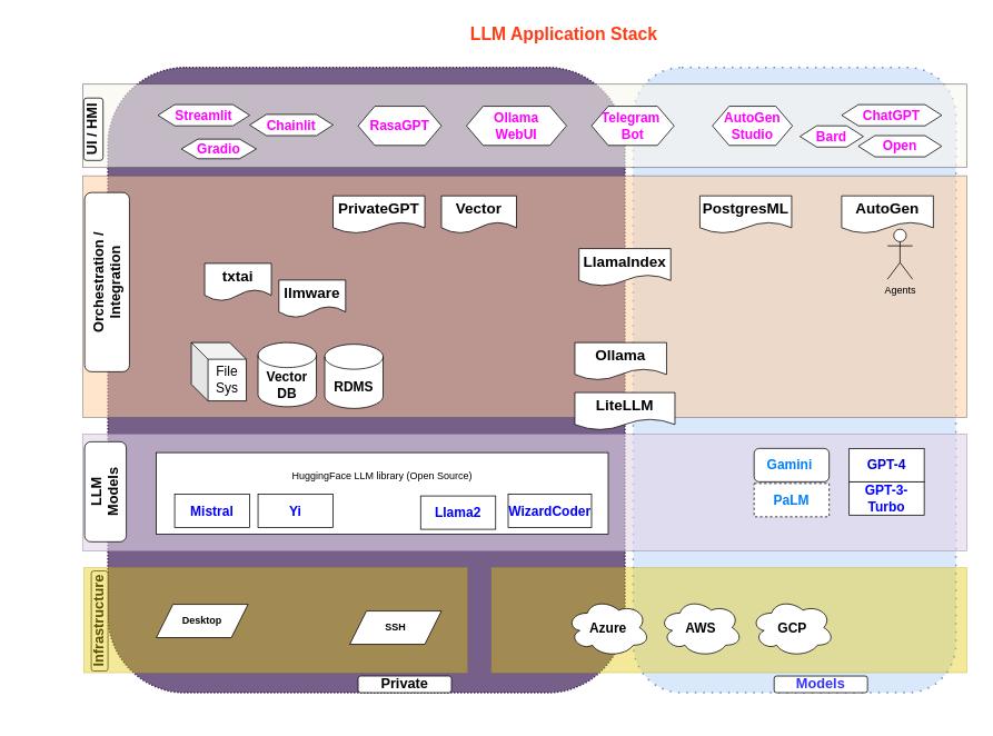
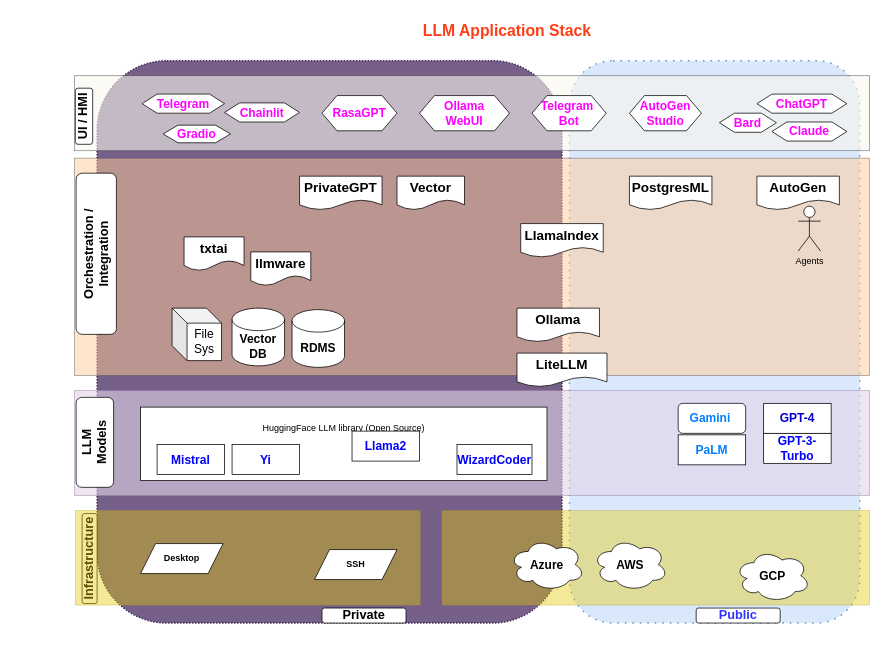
  <mxCell id="0" />
  <mxCell id="1" parent="0" />
  <mxCell id="2" value="" style="group" parent="1" vertex="1" connectable="0"><mxGeometry x="99" y="20" width="1070" height="840" as="geometry" /></mxCell>
  <mxCell id="3" value="" style="rounded=1;whiteSpace=wrap;html=1;strokeWidth=2;dashed=1;dashPattern=1 1;fillColor=#76608a;fontColor=#ffffff;strokeColor=#432D57;" parent="2" vertex="1"><mxGeometry x="30" y="60" width="620" height="750" as="geometry" /></mxCell>
  <mxCell id="4" value="" style="rounded=1;whiteSpace=wrap;html=1;dashed=1;dashPattern=1 4;strokeWidth=2;fillColor=#dae8fc;strokeColor=#6c8ebf;" parent="2" vertex="1"><mxGeometry x="660" y="60" width="387" height="750" as="geometry" /></mxCell>
  <mxCell id="5" value="" style="rounded=0;whiteSpace=wrap;html=1;fillColor=#e3c800;fontColor=#000000;strokeColor=#B09500;opacity=40;" parent="2" vertex="1"><mxGeometry x="490" y="660" width="570" height="126" as="geometry" /></mxCell>
  <mxCell id="6" value="" style="rounded=0;whiteSpace=wrap;html=1;fillColor=#f9f7ed;opacity=60;strokeColor=#36393d;" parent="2" vertex="1"><mxGeometry y="80" width="1060" height="100" as="geometry" /></mxCell>
  <mxCell id="7" value="" style="rounded=0;whiteSpace=wrap;html=1;fillColor=#e1d5e7;strokeColor=#9673a6;opacity=60;" parent="2" vertex="1"><mxGeometry y="500" width="1060" height="140" as="geometry" /></mxCell>
- <mxCell id="8" value="&lt;b&gt;&lt;font color=&quot;#3333ff&quot; style=&quot;font-size: 17px;&quot;&gt;Models&lt;/font&gt;&lt;/b&gt;" style="rounded=1;whiteSpace=wrap;html=1;" parent="2" vertex="1"><mxGeometry x="829" y="790" width="112" height="20" as="geometry" /></mxCell>
+ <mxCell id="8" value="&lt;b&gt;&lt;font color=&quot;#3333ff&quot; style=&quot;font-size: 17px;&quot;&gt;Public&lt;/font&gt;&lt;/b&gt;" style="rounded=1;whiteSpace=wrap;html=1;" parent="2" vertex="1"><mxGeometry x="829" y="790" width="112" height="20" as="geometry" /></mxCell>
  <mxCell id="9" value="" style="rounded=0;whiteSpace=wrap;html=1;fillColor=#ffcc99;strokeColor=#36393d;opacity=50;" parent="2" vertex="1"><mxGeometry y="190" width="1060" height="290" as="geometry" /></mxCell>
  <mxCell id="10" value="&lt;b&gt;&lt;font style=&quot;font-size: 17px;&quot;&gt;Private&lt;/font&gt;&lt;/b&gt;" style="rounded=1;whiteSpace=wrap;html=1;" parent="2" vertex="1"><mxGeometry x="330" y="790" width="112" height="20" as="geometry" /></mxCell>
  <mxCell id="11" value="&lt;b&gt;&lt;font style=&quot;font-size: 17px;&quot;&gt;Infrastructure&lt;/font&gt;&lt;/b&gt;" style="rounded=1;whiteSpace=wrap;html=1;rotatable=1;rotation=-90;" parent="2" vertex="1"><mxGeometry x="-40" y="714" width="120" height="20" as="geometry" /></mxCell>
  <mxCell id="12" value="&lt;b&gt;&lt;font style=&quot;font-size: 17px;&quot;&gt;LLM &lt;br&gt;Models&lt;/font&gt;&lt;/b&gt;" style="rounded=1;whiteSpace=wrap;html=1;rotatable=1;rotation=-90;" parent="2" vertex="1"><mxGeometry x="-33" y="544" width="120" height="50" as="geometry" /></mxCell>
  <mxCell id="13" value="&lt;b&gt;&lt;font style=&quot;font-size: 17px;&quot;&gt;Orchestration / Integration&lt;/font&gt;&lt;/b&gt;" style="rounded=1;whiteSpace=wrap;html=1;rotatable=1;rotation=-90;" parent="2" vertex="1"><mxGeometry x="-78.62" y="290.63" width="215" height="53.75" as="geometry" /></mxCell>
  <mxCell id="14" value="&lt;b&gt;&lt;font style=&quot;font-size: 17px;&quot;&gt;UI / HMI&lt;/font&gt;&lt;/b&gt;" style="rounded=1;whiteSpace=wrap;html=1;rotatable=1;rotation=-90;" parent="2" vertex="1"><mxGeometry x="-24.86" y="122.53" width="74.84" height="23.12" as="geometry" /></mxCell>
  <mxCell id="15" value="" style="rounded=0;whiteSpace=wrap;html=1;fillColor=#e3c800;fontColor=#000000;strokeColor=#B09500;opacity=40;" parent="2" vertex="1"><mxGeometry x="1" y="660" width="460" height="126" as="geometry" /></mxCell>
  <mxCell id="16" value="&lt;b&gt;Desktop&lt;/b&gt;" style="shape=parallelogram;perimeter=parallelogramPerimeter;whiteSpace=wrap;html=1;fixedSize=1;" parent="2" vertex="1"><mxGeometry x="88" y="704" width="110" height="40" as="geometry" /></mxCell>
  <mxCell id="17" value="&lt;b&gt;SSH&lt;/b&gt;" style="shape=parallelogram;perimeter=parallelogramPerimeter;whiteSpace=wrap;html=1;fixedSize=1;" parent="2" vertex="1"><mxGeometry x="320" y="712" width="110" height="40" as="geometry" /></mxCell>
  <mxCell id="18" value="&lt;font color=&quot;#007fff&quot; style=&quot;font-size: 16px;&quot;&gt;&lt;b&gt;Gamini&amp;nbsp;&lt;/b&gt;&lt;/font&gt;" style="whiteSpace=wrap;html=1;rounded=1;" parent="2" vertex="1"><mxGeometry x="805" y="517" width="90" height="40" as="geometry" /></mxCell>
  <mxCell id="19" value="&lt;span style=&quot;font-size: 16px;&quot;&gt;&lt;b&gt;&lt;font color=&quot;#0000cc&quot;&gt;GPT-4&lt;/font&gt;&lt;/b&gt;&lt;/span&gt;" style="rounded=0;whiteSpace=wrap;html=1;" parent="2" vertex="1"><mxGeometry x="919" y="517" width="90" height="40" as="geometry" /></mxCell>
  <mxCell id="20" value="&lt;span style=&quot;font-size: 16px;&quot;&gt;&lt;b&gt;&lt;font color=&quot;#0000ff&quot;&gt;GPT-3-Turbo&lt;/font&gt;&lt;/b&gt;&lt;/span&gt;" style="rounded=0;whiteSpace=wrap;html=1;" parent="2" vertex="1"><mxGeometry x="919" y="557" width="90" height="40" as="geometry" /></mxCell>
- <mxCell id="21" value="&lt;font color=&quot;#007fff&quot; style=&quot;font-size: 16px;&quot;&gt;&lt;b&gt;PaLM&lt;/b&gt;&lt;/font&gt;" style="rounded=0;whiteSpace=wrap;html=1;dashed=1;" parent="2" vertex="1"><mxGeometry x="805" y="559" width="90" height="40" as="geometry" /></mxCell>
+ <mxCell id="21" value="&lt;font color=&quot;#007fff&quot; style=&quot;font-size: 16px;&quot;&gt;&lt;b&gt;PaLM&lt;/b&gt;&lt;/font&gt;" style="rounded=0;whiteSpace=wrap;html=1;" parent="2" vertex="1"><mxGeometry x="805" y="559" width="90" height="40" as="geometry" /></mxCell>
  <mxCell id="22" value="HuggingFace LLM library (Open Source)&lt;br&gt;&lt;br&gt;&lt;br&gt;&lt;br&gt;" style="rounded=0;whiteSpace=wrap;html=1;" parent="2" vertex="1"><mxGeometry x="88" y="522" width="542" height="98" as="geometry" /></mxCell>
  <mxCell id="23" value="&lt;font color=&quot;#0000ff&quot; style=&quot;font-size: 16px;&quot;&gt;&lt;b&gt;Mistral&lt;/b&gt;&lt;/font&gt;" style="rounded=0;whiteSpace=wrap;html=1;" parent="2" vertex="1"><mxGeometry x="110" y="572" width="90" height="40" as="geometry" /></mxCell>
  <mxCell id="24" value="&lt;font color=&quot;#0000ff&quot; style=&quot;font-size: 16px;&quot;&gt;&lt;b&gt;Yi&lt;/b&gt;&lt;/font&gt;" style="rounded=0;whiteSpace=wrap;html=1;" parent="2" vertex="1"><mxGeometry x="210" y="572" width="90" height="40" as="geometry" /></mxCell>
  <mxCell id="25" value="&lt;font style=&quot;font-size: 18px;&quot;&gt;&lt;b&gt;Vector&lt;/b&gt;&lt;/font&gt;" style="shape=document;whiteSpace=wrap;html=1;boundedLbl=1;" parent="2" vertex="1"><mxGeometry x="430" y="214" width="90" height="45" as="geometry" /></mxCell>
  <mxCell id="26" value="&lt;font style=&quot;font-size: 18px;&quot;&gt;&lt;b&gt;PrivateGPT&lt;/b&gt;&lt;/font&gt;" style="shape=document;whiteSpace=wrap;html=1;boundedLbl=1;" parent="2" vertex="1"><mxGeometry x="300" y="214" width="110" height="45" as="geometry" /></mxCell>
  <mxCell id="27" value="&lt;font style=&quot;font-size: 18px;&quot;&gt;&lt;b&gt;AutoGen&lt;/b&gt;&lt;/font&gt;" style="shape=document;whiteSpace=wrap;html=1;boundedLbl=1;" parent="2" vertex="1"><mxGeometry x="910" y="214" width="110" height="45" as="geometry" /></mxCell>
  <mxCell id="28" value="&lt;font style=&quot;font-size: 18px;&quot;&gt;&lt;b&gt;LlamaIndex&lt;/b&gt;&lt;/font&gt;" style="shape=document;whiteSpace=wrap;html=1;boundedLbl=1;" parent="2" vertex="1"><mxGeometry x="595" y="277.25" width="110" height="45" as="geometry" /></mxCell>
  <mxCell id="29" value="&lt;font style=&quot;font-size: 18px;&quot;&gt;&lt;b&gt;LiteLLM&lt;/b&gt;&lt;/font&gt;" style="shape=document;whiteSpace=wrap;html=1;boundedLbl=1;" parent="2" vertex="1"><mxGeometry x="590" y="450" width="120" height="45" as="geometry" /></mxCell>
  <mxCell id="30" value="&lt;font style=&quot;font-size: 18px;&quot;&gt;&lt;b&gt;Ollama&lt;/b&gt;&lt;/font&gt;" style="shape=document;whiteSpace=wrap;html=1;boundedLbl=1;" parent="2" vertex="1"><mxGeometry x="590" y="390" width="110" height="45" as="geometry" /></mxCell>
  <mxCell id="31" value="&lt;font style=&quot;font-size: 16px;&quot;&gt;&lt;b&gt;Vector DB&lt;/b&gt;&lt;/font&gt;" style="shape=cylinder3;whiteSpace=wrap;html=1;boundedLbl=1;backgroundOutline=1;size=15;" parent="2" vertex="1"><mxGeometry x="210" y="390" width="70" height="77" as="geometry" /></mxCell>
  <mxCell id="32" value="&lt;font style=&quot;font-size: 16px;&quot;&gt;File&lt;br&gt;Sys&lt;/font&gt;" style="shape=cube;whiteSpace=wrap;html=1;boundedLbl=1;backgroundOutline=1;darkOpacity=0.05;darkOpacity2=0.1;" parent="2" vertex="1"><mxGeometry x="130" y="390" width="65.94" height="70" as="geometry" /></mxCell>
  <mxCell id="33" value="Agents" style="shape=umlActor;verticalLabelPosition=bottom;verticalAlign=top;html=1;outlineConnect=0;" parent="2" vertex="1"><mxGeometry x="965" y="254" width="30" height="60" as="geometry" /></mxCell>
  <mxCell id="34" value="&lt;b&gt;&lt;font color=&quot;#ff3e17&quot; style=&quot;font-size: 21px;&quot;&gt;LLM Application Stack&amp;nbsp;&lt;/font&gt;&lt;/b&gt;" style="rounded=0;whiteSpace=wrap;html=1;strokeColor=none;" parent="2" vertex="1"><mxGeometry x="410" width="340" height="40" as="geometry" /></mxCell>
- <mxCell id="35" value="&lt;font color=&quot;#ff00ff&quot; style=&quot;font-size: 16px;&quot;&gt;&lt;b&gt;Streamlit&lt;/b&gt;&lt;/font&gt;" style="shape=hexagon;perimeter=hexagonPerimeter2;whiteSpace=wrap;html=1;fixedSize=1;" parent="2" vertex="1"><mxGeometry x="90" y="104.54" width="110" height="25.46" as="geometry" /></mxCell>
+ <mxCell id="35" value="&lt;font color=&quot;#ff00ff&quot; style=&quot;font-size: 16px;&quot;&gt;&lt;b&gt;Telegram&lt;/b&gt;&lt;/font&gt;" style="shape=hexagon;perimeter=hexagonPerimeter2;whiteSpace=wrap;html=1;fixedSize=1;" parent="2" vertex="1"><mxGeometry x="90" y="104.54" width="110" height="25.46" as="geometry" /></mxCell>
  <mxCell id="36" value="&lt;font color=&quot;#ff00ff&quot; style=&quot;font-size: 16px;&quot;&gt;&lt;b&gt;Chainlit&lt;/b&gt;&lt;/font&gt;" style="shape=hexagon;perimeter=hexagonPerimeter2;whiteSpace=wrap;html=1;fixedSize=1;" parent="2" vertex="1"><mxGeometry x="200" y="116.29" width="100" height="25.46" as="geometry" /></mxCell>
  <mxCell id="37" value="&lt;font color=&quot;#ff00ff&quot; style=&quot;font-size: 16px;&quot;&gt;&lt;b&gt;Gradio&lt;/b&gt;&lt;/font&gt;" style="shape=hexagon;perimeter=hexagonPerimeter2;whiteSpace=wrap;html=1;fixedSize=1;" parent="2" vertex="1"><mxGeometry x="117.97" y="145.96" width="90" height="23.5" as="geometry" /></mxCell>
  <mxCell id="38" value="&lt;font color=&quot;#ff00ff&quot; style=&quot;font-size: 16px;&quot;&gt;&lt;b&gt;ChatGPT&lt;/b&gt;&lt;/font&gt;" style="shape=hexagon;perimeter=hexagonPerimeter2;whiteSpace=wrap;html=1;fixedSize=1;" parent="2" vertex="1"><mxGeometry x="910" y="104.54" width="120" height="25.46" as="geometry" /></mxCell>
- <mxCell id="39" value="&lt;font color=&quot;#ff00ff&quot; style=&quot;font-size: 16px;&quot;&gt;&lt;b&gt;Open&lt;/b&gt;&lt;/font&gt;" style="shape=hexagon;perimeter=hexagonPerimeter2;whiteSpace=wrap;html=1;fixedSize=1;" parent="2" vertex="1"><mxGeometry x="930" y="141.75" width="100" height="25.46" as="geometry" /></mxCell>
+ <mxCell id="39" value="&lt;font color=&quot;#ff00ff&quot; style=&quot;font-size: 16px;&quot;&gt;&lt;b&gt;Claude&lt;/b&gt;&lt;/font&gt;" style="shape=hexagon;perimeter=hexagonPerimeter2;whiteSpace=wrap;html=1;fixedSize=1;" parent="2" vertex="1"><mxGeometry x="930" y="141.75" width="100" height="25.46" as="geometry" /></mxCell>
  <mxCell id="40" value="&lt;font color=&quot;#ff00ff&quot; style=&quot;font-size: 16px;&quot;&gt;&lt;b&gt;Telegram&amp;nbsp;&lt;br&gt;Bot&lt;br&gt;&lt;/b&gt;&lt;/font&gt;" style="shape=hexagon;perimeter=hexagonPerimeter2;whiteSpace=wrap;html=1;fixedSize=1;" parent="2" vertex="1"><mxGeometry x="610" y="106.5" width="99" height="47" as="geometry" /></mxCell>
  <mxCell id="41" value="&lt;font color=&quot;#0000ff&quot; style=&quot;font-size: 16px;&quot;&gt;&lt;b&gt;WizardCoder&lt;/b&gt;&lt;/font&gt;" style="rounded=0;whiteSpace=wrap;html=1;" parent="2" vertex="1"><mxGeometry x="510" y="572" width="100" height="40" as="geometry" /></mxCell>
  <mxCell id="42" value="&lt;b&gt;&lt;font style=&quot;font-size: 16px;&quot;&gt;AWS&lt;/font&gt;&lt;/b&gt;" style="ellipse;shape=cloud;whiteSpace=wrap;html=1;" parent="2" vertex="1"><mxGeometry x="691" y="697" width="100" height="70" as="geometry" /></mxCell>
- <mxCell id="43" value="&lt;b style=&quot;border-color: var(--border-color);&quot;&gt;&lt;font style=&quot;border-color: var(--border-color); font-size: 16px;&quot;&gt;GCP&lt;/font&gt;&lt;/b&gt;" style="ellipse;shape=cloud;whiteSpace=wrap;html=1;" parent="2" vertex="1"><mxGeometry x="801" y="697" width="100" height="70" as="geometry" /></mxCell>
+ <mxCell id="43" value="&lt;b style=&quot;border-color: var(--border-color);&quot;&gt;&lt;font style=&quot;border-color: var(--border-color); font-size: 16px;&quot;&gt;GCP&lt;/font&gt;&lt;/b&gt;" style="ellipse;shape=cloud;whiteSpace=wrap;html=1;" parent="2" vertex="1"><mxGeometry x="881" y="712" width="100" height="70" as="geometry" /></mxCell>
  <mxCell id="44" value="&lt;b style=&quot;border-color: var(--border-color);&quot;&gt;&lt;font style=&quot;border-color: var(--border-color); font-size: 16px;&quot;&gt;Azure&lt;/font&gt;&lt;/b&gt;" style="ellipse;shape=cloud;whiteSpace=wrap;html=1;" parent="2" vertex="1"><mxGeometry x="580" y="697" width="100" height="70" as="geometry" /></mxCell>
  <mxCell id="45" value="&lt;font style=&quot;font-size: 16px;&quot;&gt;&lt;b&gt;RDMS&lt;/b&gt;&lt;/font&gt;" style="shape=cylinder3;whiteSpace=wrap;html=1;boundedLbl=1;backgroundOutline=1;size=15;" parent="2" vertex="1"><mxGeometry x="290" y="392" width="70" height="77" as="geometry" /></mxCell>
- <mxCell id="46" value="&lt;font color=&quot;#0000ff&quot; style=&quot;font-size: 16px;&quot;&gt;&lt;b&gt;Llama2&lt;/b&gt;&lt;/font&gt;" style="rounded=0;whiteSpace=wrap;html=1;" parent="2" vertex="1"><mxGeometry x="405" y="574" width="90" height="40" as="geometry" /></mxCell>
+ <mxCell id="46" value="&lt;font color=&quot;#0000ff&quot; style=&quot;font-size: 16px;&quot;&gt;&lt;b&gt;Llama2&lt;/b&gt;&lt;/font&gt;" style="rounded=0;whiteSpace=wrap;html=1;" parent="2" vertex="1"><mxGeometry x="370" y="554" width="90" height="40" as="geometry" /></mxCell>
  <mxCell id="47" value="&lt;font style=&quot;font-size: 18px;&quot;&gt;&lt;b&gt;llmware&lt;/b&gt;&lt;/font&gt;" style="shape=document;whiteSpace=wrap;html=1;boundedLbl=1;" parent="2" vertex="1"><mxGeometry x="235" y="315.01" width="80" height="45" as="geometry" /></mxCell>
  <mxCell id="48" value="&lt;font style=&quot;font-size: 18px;&quot;&gt;&lt;b&gt;txtai&lt;/b&gt;&lt;/font&gt;" style="shape=document;whiteSpace=wrap;html=1;boundedLbl=1;" parent="2" vertex="1"><mxGeometry x="146" y="295.01" width="80" height="45" as="geometry" /></mxCell>
- <mxCell id="49" value="&lt;font color=&quot;#ff00ff&quot; style=&quot;font-size: 16px;&quot;&gt;&lt;b&gt;AutoGen&lt;br&gt;Studio&lt;br&gt;&lt;/b&gt;&lt;/font&gt;" style="shape=hexagon;perimeter=hexagonPerimeter2;whiteSpace=wrap;html=1;fixedSize=1;" parent="2" vertex="1"><mxGeometry x="755" y="106.5" width="96" height="47" as="geometry" /></mxCell>
+ <mxCell id="49" value="&lt;font color=&quot;#ff00ff&quot; style=&quot;font-size: 16px;&quot;&gt;&lt;b&gt;AutoGen&lt;br&gt;Studio&lt;br&gt;&lt;/b&gt;&lt;/font&gt;" style="shape=hexagon;perimeter=hexagonPerimeter2;whiteSpace=wrap;html=1;fixedSize=1;" parent="2" vertex="1"><mxGeometry x="740" y="106.5" width="96" height="47" as="geometry" /></mxCell>
  <mxCell id="50" value="&lt;font color=&quot;#ff00ff&quot; style=&quot;font-size: 16px;&quot;&gt;&lt;b&gt;Ollama &lt;br&gt;WebUI&lt;br&gt;&lt;/b&gt;&lt;/font&gt;" style="shape=hexagon;perimeter=hexagonPerimeter2;whiteSpace=wrap;html=1;fixedSize=1;" vertex="1" parent="2"><mxGeometry x="460" y="106.5" width="120" height="47" as="geometry" /></mxCell>
  <mxCell id="51" value="&lt;font color=&quot;#ff00ff&quot; style=&quot;font-size: 16px;&quot;&gt;&lt;b&gt;RasaGPT&lt;br&gt;&lt;/b&gt;&lt;/font&gt;" style="shape=hexagon;perimeter=hexagonPerimeter2;whiteSpace=wrap;html=1;fixedSize=1;" vertex="1" parent="2"><mxGeometry x="330" y="106.5" width="100" height="47" as="geometry" /></mxCell>
  <mxCell id="52" value="&lt;font color=&quot;#ff00ff&quot; style=&quot;font-size: 16px;&quot;&gt;&lt;b&gt;Bard&lt;/b&gt;&lt;/font&gt;" style="shape=hexagon;perimeter=hexagonPerimeter2;whiteSpace=wrap;html=1;fixedSize=1;" vertex="1" parent="2"><mxGeometry x="860" y="130" width="76" height="25.46" as="geometry" /></mxCell>
  <mxCell id="53" value="&lt;font style=&quot;font-size: 18px;&quot;&gt;&lt;b&gt;PostgresML&lt;/b&gt;&lt;/font&gt;" style="shape=document;whiteSpace=wrap;html=1;boundedLbl=1;" vertex="1" parent="2"><mxGeometry x="740" y="214" width="110" height="45" as="geometry" /></mxCell>
